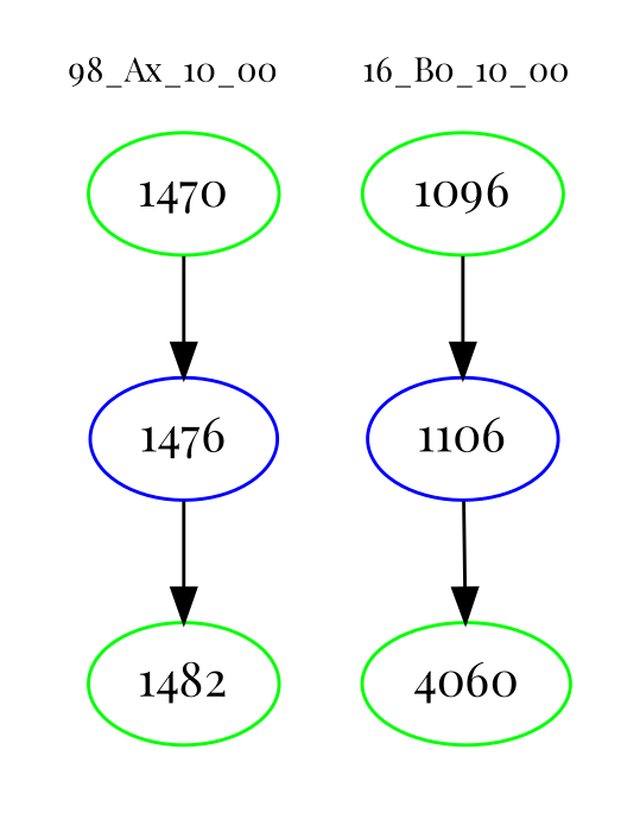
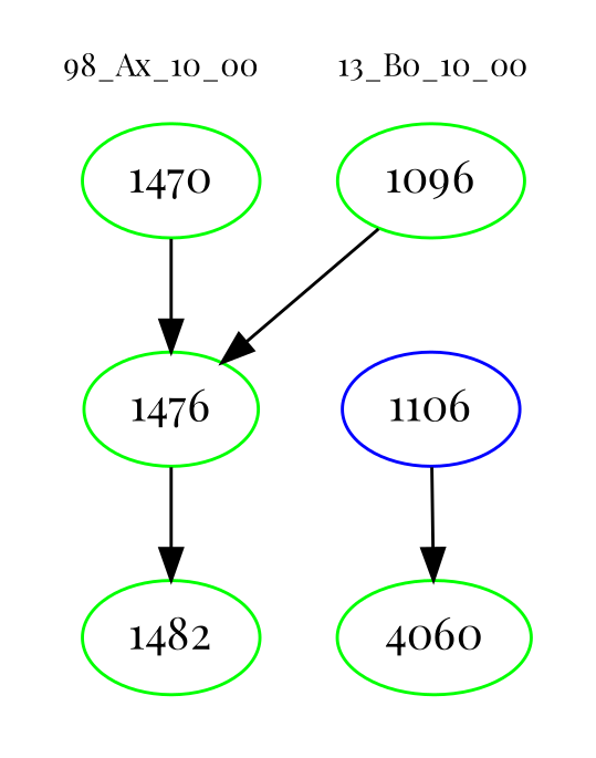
  digraph {
    fontname="Playfair Display"
    node [color=green fontname="Playfair Display"]
    edge [color=black fontname="Playfair Display"]
    n1 [label=1470]
-   n2 [color=blue label=1476]
+   n2 [label=1476]
    n3 [label=1482]
    n4 [label=1096]
    n5 [color=blue label=1106]
    n6 [label=4060]
    subgraph cluster_1 {
      color=white
      fontsize=10
      label="98_Ax_10_00"
      n1
      n2
      n3
    }
    subgraph cluster_2 {
      color=white
      fontsize=10
-     label="16_B0_10_00"
+     label="13_B0_10_00"
      n4
      n5
      n6
    }
    n1 -> n2
    n2 -> n3
-   n4 -> n5
+   n4 -> n2
    n5 -> n6
  }
